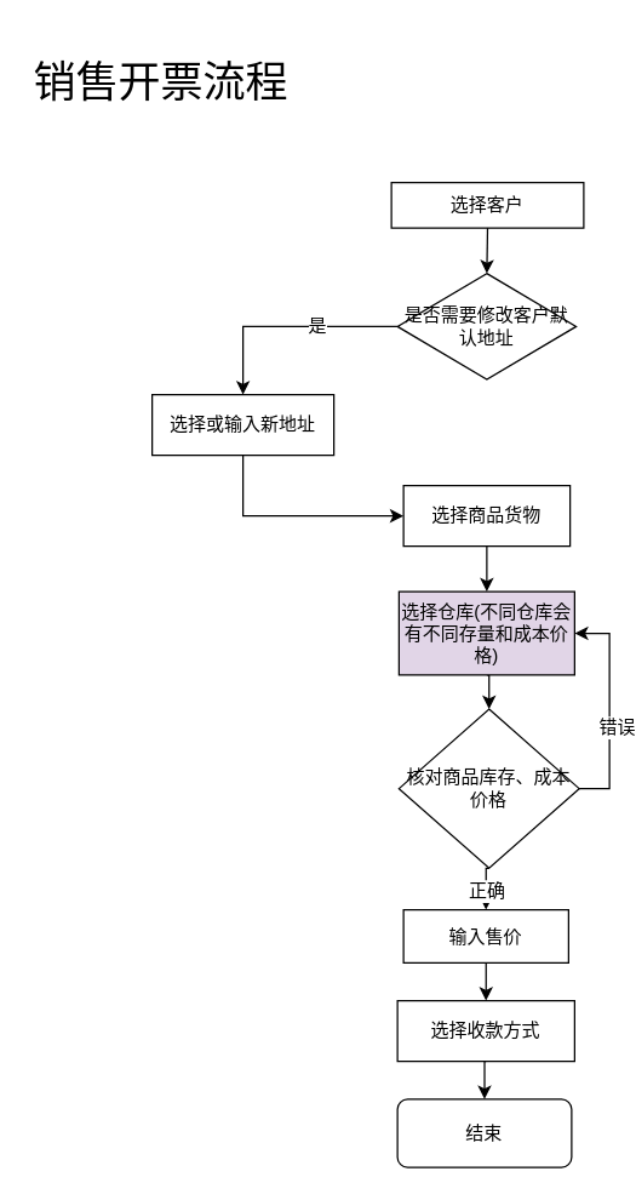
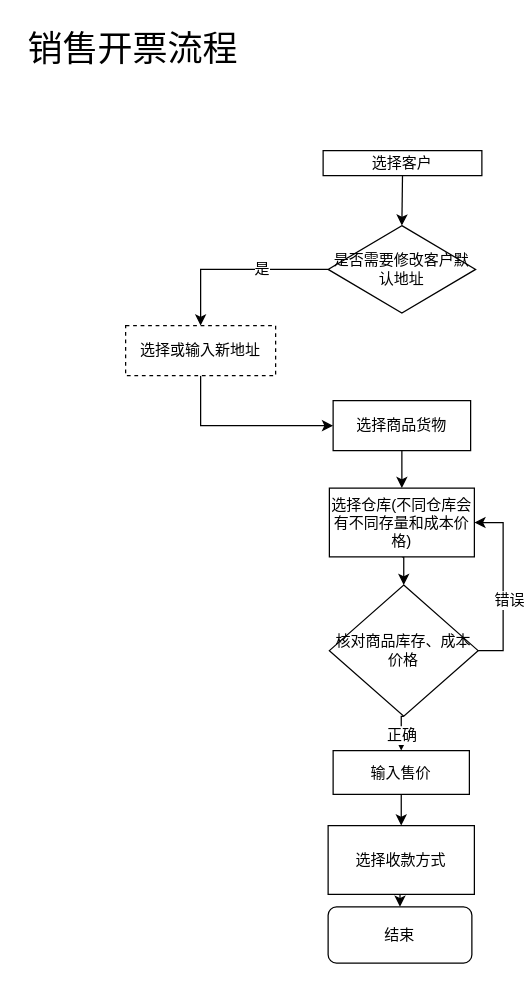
  <mxCell id="0" />
  <mxCell id="1" parent="0" />
- <mxCell id="2" value="&lt;font style=&quot;font-size: 28px&quot;&gt;销售开票流程&lt;/font&gt;" style="text;html=1;resizable=0;points=[];autosize=1;align=left;verticalAlign=top;spacingTop=-4;" vertex="1" parent="1"><mxGeometry x="20" y="35" width="180" height="20" as="geometry" /></mxCell>
- <mxCell id="3" value="选择客户" style="rounded=0;whiteSpace=wrap;html=1;" vertex="1" parent="1"><mxGeometry x="258" y="120" width="127" height="30" as="geometry" /></mxCell>
+ <mxCell id="2" value="&lt;font style=&quot;font-size: 28px&quot;&gt;销售开票流程&lt;/font&gt;" style="text;html=1;resizable=0;points=[];autosize=1;align=left;verticalAlign=top;spacingTop=-4;" vertex="1" parent="1"><mxGeometry x="20" y="20" width="180" height="20" as="geometry" /></mxCell>
+ <mxCell id="3" value="选择客户" style="rounded=0;whiteSpace=wrap;html=1;" vertex="1" parent="1"><mxGeometry x="258" y="120" width="127" height="20" as="geometry" /></mxCell>
  <mxCell id="4" value="" style="endArrow=classic;html=1;exitX=0.5;exitY=1;exitDx=0;exitDy=0;entryX=0.5;entryY=0;entryDx=0;entryDy=0;" edge="1" parent="1" source="3" target="7"><mxGeometry width="50" height="50" relative="1" as="geometry"><mxPoint x="20" y="280" as="sourcePoint" /><mxPoint x="322" y="180" as="targetPoint" /></mxGeometry></mxCell>
  <mxCell id="5" style="edgeStyle=orthogonalEdgeStyle;rounded=0;orthogonalLoop=1;jettySize=auto;html=1;exitX=0;exitY=0.5;exitDx=0;exitDy=0;entryX=0.5;entryY=0;entryDx=0;entryDy=0;" edge="1" parent="1" source="7" target="9"><mxGeometry relative="1" as="geometry" /></mxCell>
  <mxCell id="6" value="是" style="text;html=1;resizable=0;points=[];align=center;verticalAlign=middle;labelBackgroundColor=#ffffff;" vertex="1" connectable="0" parent="5"><mxGeometry x="-0.265" y="-1" relative="1" as="geometry"><mxPoint as="offset" /></mxGeometry></mxCell>
  <mxCell id="7" value="是否需要修改客户默认地址" style="rhombus;whiteSpace=wrap;html=1;" vertex="1" parent="1"><mxGeometry x="262" y="180" width="118" height="70" as="geometry" /></mxCell>
  <mxCell id="8" style="edgeStyle=orthogonalEdgeStyle;rounded=0;orthogonalLoop=1;jettySize=auto;html=1;exitX=0.5;exitY=1;exitDx=0;exitDy=0;entryX=0;entryY=0.5;entryDx=0;entryDy=0;" edge="1" parent="1" source="9" target="11"><mxGeometry relative="1" as="geometry" /></mxCell>
- <mxCell id="9" value="选择或输入新地址" style="rounded=0;whiteSpace=wrap;html=1;" vertex="1" parent="1"><mxGeometry x="100" y="260" width="120" height="40" as="geometry" /></mxCell>
+ <mxCell id="9" value="选择或输入新地址" style="rounded=0;whiteSpace=wrap;html=1;dashed=1;" vertex="1" parent="1"><mxGeometry x="100" y="260" width="120" height="40" as="geometry" /></mxCell>
  <mxCell id="10" style="edgeStyle=orthogonalEdgeStyle;rounded=0;orthogonalLoop=1;jettySize=auto;html=1;exitX=0.5;exitY=1;exitDx=0;exitDy=0;" edge="1" parent="1" source="11" target="13"><mxGeometry relative="1" as="geometry" /></mxCell>
  <mxCell id="11" value="选择商品货物" style="rounded=0;whiteSpace=wrap;html=1;" vertex="1" parent="1"><mxGeometry x="266" y="320" width="110" height="40" as="geometry" /></mxCell>
  <mxCell id="12" style="edgeStyle=orthogonalEdgeStyle;rounded=0;orthogonalLoop=1;jettySize=auto;html=1;exitX=0.5;exitY=1;exitDx=0;exitDy=0;entryX=0.5;entryY=0;entryDx=0;entryDy=0;" edge="1" parent="1" source="13" target="23"><mxGeometry relative="1" as="geometry"><mxPoint x="320" y="480" as="targetPoint" /></mxGeometry></mxCell>
- <mxCell id="13" value="选择仓库(不同仓库会有不同存量和成本价格)" style="rounded=0;whiteSpace=wrap;html=1;fillColor=#e1d5e7;" vertex="1" parent="1"><mxGeometry x="263" y="390" width="116" height="55" as="geometry" /></mxCell>
+ <mxCell id="13" value="选择仓库(不同仓库会有不同存量和成本价格)" style="rounded=0;whiteSpace=wrap;html=1;" vertex="1" parent="1"><mxGeometry x="263" y="390" width="116" height="55" as="geometry" /></mxCell>
  <mxCell id="14" style="edgeStyle=orthogonalEdgeStyle;rounded=0;orthogonalLoop=1;jettySize=auto;html=1;exitX=1;exitY=0.5;exitDx=0;exitDy=0;entryX=1;entryY=0.5;entryDx=0;entryDy=0;" edge="1" parent="1" source="23" target="13"><mxGeometry relative="1" as="geometry"><mxPoint x="378" y="500" as="sourcePoint" /></mxGeometry></mxCell>
  <mxCell id="15" value="错误" style="text;html=1;resizable=0;points=[];align=center;verticalAlign=middle;labelBackgroundColor=#ffffff;" vertex="1" connectable="0" parent="14"><mxGeometry x="-0.168" y="-4" relative="1" as="geometry"><mxPoint as="offset" /></mxGeometry></mxCell>
  <mxCell id="16" style="edgeStyle=orthogonalEdgeStyle;rounded=0;orthogonalLoop=1;jettySize=auto;html=1;exitX=0.5;exitY=1;exitDx=0;exitDy=0;entryX=0.5;entryY=0;entryDx=0;entryDy=0;" edge="1" parent="1" source="23" target="22"><mxGeometry relative="1" as="geometry"><mxPoint x="320" y="520" as="sourcePoint" /></mxGeometry></mxCell>
  <mxCell id="17" value="正确" style="text;html=1;resizable=0;points=[];align=center;verticalAlign=middle;labelBackgroundColor=#ffffff;" vertex="1" connectable="0" parent="16"><mxGeometry x="0.167" relative="1" as="geometry"><mxPoint as="offset" /></mxGeometry></mxCell>
  <mxCell id="18" style="edgeStyle=orthogonalEdgeStyle;rounded=0;orthogonalLoop=1;jettySize=auto;html=1;exitX=0.5;exitY=1;exitDx=0;exitDy=0;entryX=0.5;entryY=0;entryDx=0;entryDy=0;" edge="1" parent="1" source="19" target="20"><mxGeometry relative="1" as="geometry" /></mxCell>
- <mxCell id="19" value="选择收款方式" style="rounded=0;whiteSpace=wrap;html=1;" vertex="1" parent="1"><mxGeometry x="262" y="660" width="117" height="40" as="geometry" /></mxCell>
+ <mxCell id="19" value="选择收款方式" style="rounded=0;whiteSpace=wrap;html=1;" vertex="1" parent="1"><mxGeometry x="262" y="660" width="117" height="55" as="geometry" /></mxCell>
  <mxCell id="20" value="结束" style="rounded=1;whiteSpace=wrap;html=1;" vertex="1" parent="1"><mxGeometry x="262" y="725" width="115" height="45" as="geometry" /></mxCell>
  <mxCell id="21" style="edgeStyle=orthogonalEdgeStyle;rounded=0;orthogonalLoop=1;jettySize=auto;html=1;exitX=0.5;exitY=1;exitDx=0;exitDy=0;entryX=0.5;entryY=0;entryDx=0;entryDy=0;" edge="1" parent="1" source="22" target="19"><mxGeometry relative="1" as="geometry" /></mxCell>
  <mxCell id="22" value="输入售价" style="rounded=0;whiteSpace=wrap;html=1;" vertex="1" parent="1"><mxGeometry x="266" y="600" width="109" height="35" as="geometry" /></mxCell>
  <mxCell id="23" value="&lt;span style=&quot;white-space: normal&quot;&gt;核对商品库存、成本价格&lt;/span&gt;" style="rhombus;whiteSpace=wrap;html=1;" vertex="1" parent="1"><mxGeometry x="263" y="467.5" width="119" height="105" as="geometry" /></mxCell>
